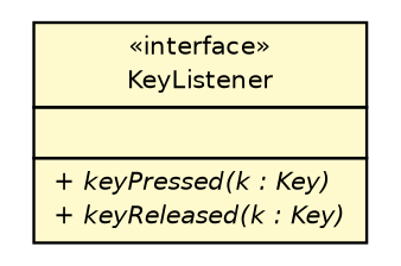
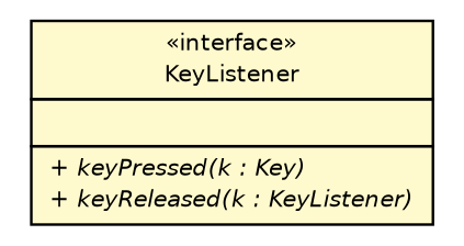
  digraph {
    nodesep=0.25
    ranksep=0.5
-   n1 [fontcolor=black fontname=Helvetica fontsize=9.0 label=<<table title="lejos.hardware.KeyListener" border="0" cellborder="1" cellspacing="0" cellpadding="2" port="p" bgcolor="lemonChiffon" href="./KeyListener.html"> 		<tr><td><table border="0" cellspacing="0" cellpadding="1"> <tr><td align="center" balign="center"> &#171;interface&#187; </td></tr> <tr><td align="center" balign="center"> KeyListener </td></tr> 		</table></td></tr> 		<tr><td><table border="0" cellspacing="0" cellpadding="1"> <tr><td align="left" balign="left">  </td></tr> 		</table></td></tr> 		<tr><td><table border="0" cellspacing="0" cellpadding="1"> <tr><td align="left" balign="left"><font face="Helvetica-Oblique" point-size="9.0"> + keyPressed(k : Key) </font></td></tr> <tr><td align="left" balign="left"><font face="Helvetica-Oblique" point-size="9.0"> + keyReleased(k : Key) </font></td></tr> 		</table></td></tr> 		</table>> shape=plaintext]
+   n1 [fontcolor=black fontname=Helvetica fontsize=9.0 label=<<table title="lejos.hardware.KeyListener" border="0" cellborder="1" cellspacing="0" cellpadding="2" port="p" bgcolor="lemonChiffon" href="./KeyListener.html"> 		<tr><td><table border="0" cellspacing="0" cellpadding="1"> <tr><td align="center" balign="center"> &#171;interface&#187; </td></tr> <tr><td align="center" balign="center"> KeyListener </td></tr> 		</table></td></tr> 		<tr><td><table border="0" cellspacing="0" cellpadding="1"> <tr><td align="left" balign="left">  </td></tr> 		</table></td></tr> 		<tr><td><table border="0" cellspacing="0" cellpadding="1"> <tr><td align="left" balign="left"><font face="Helvetica-Oblique" point-size="9.0"> + keyPressed(k : Key) </font></td></tr> <tr><td align="left" balign="left"><font face="Helvetica-Oblique" point-size="9.0"> + keyReleased(k : KeyListener) </font></td></tr> 		</table></td></tr> 		</table>> shape=plaintext]
  }
